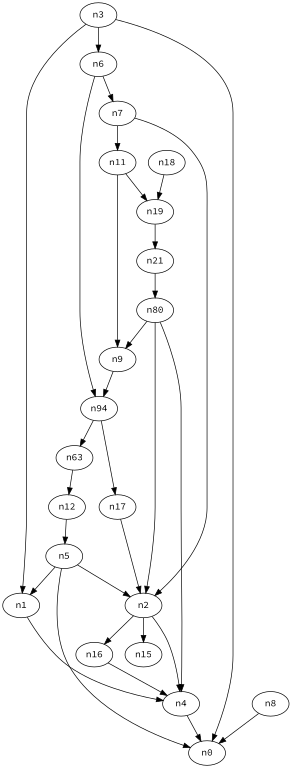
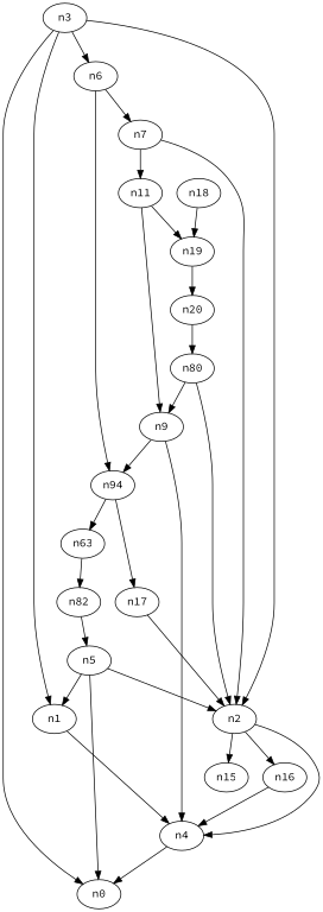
  digraph {
    fontname="Source Code Pro"
    node [fontname="Source Code Pro"]
    edge [fontname="Source Code Pro"]
    n1
    n4
    n0
    n2
    n15
    n16
    n3
    n6
    n7
    n14 [label=n94]
    n11
    n13 [label=n63]
    n17
    n5
-   n8
    n9
    n19
-   n12
+   n12 [label=n82]
    n18
    n10 [label=n80]
-   n20 [label=n21]
+   n20
    n1 -> n4
    n4 -> n0
    n2 -> n4
    n2 -> n15
    n2 -> n16
    n16 -> n4
    n3 -> n1
    n3 -> n0
+   n3 -> n2
    n3 -> n6
    n6 -> n7
    n6 -> n14
    n7 -> n2
    n7 -> n11
    n14 -> n13
    n14 -> n17
    n11 -> n9
    n11 -> n19
    n13 -> n12
    n17 -> n2
    n5 -> n1
    n5 -> n0
    n5 -> n2
-   n8 -> n0
-   n10 -> n4
+   n9 -> n4
    n9 -> n14
    n19 -> n20
    n12 -> n5
    n18 -> n19
    n10 -> n2
    n10 -> n9
    n20 -> n10
  }
